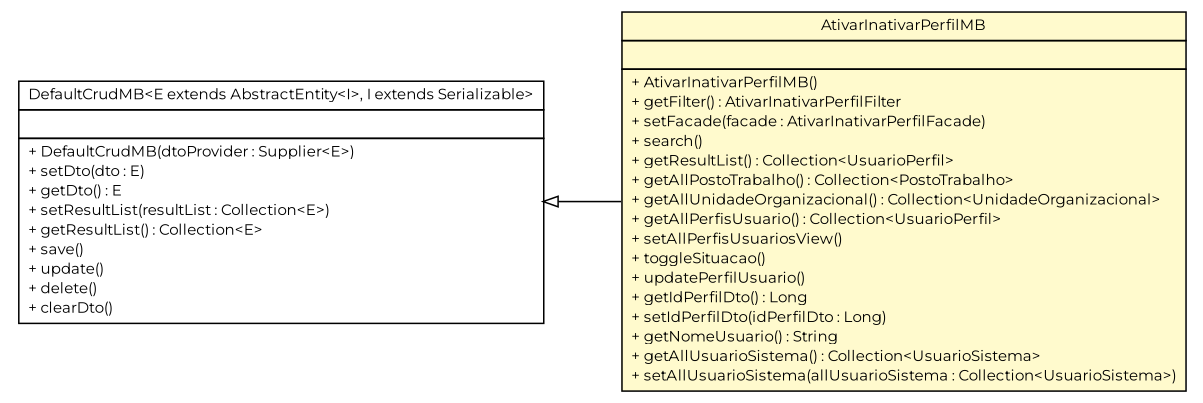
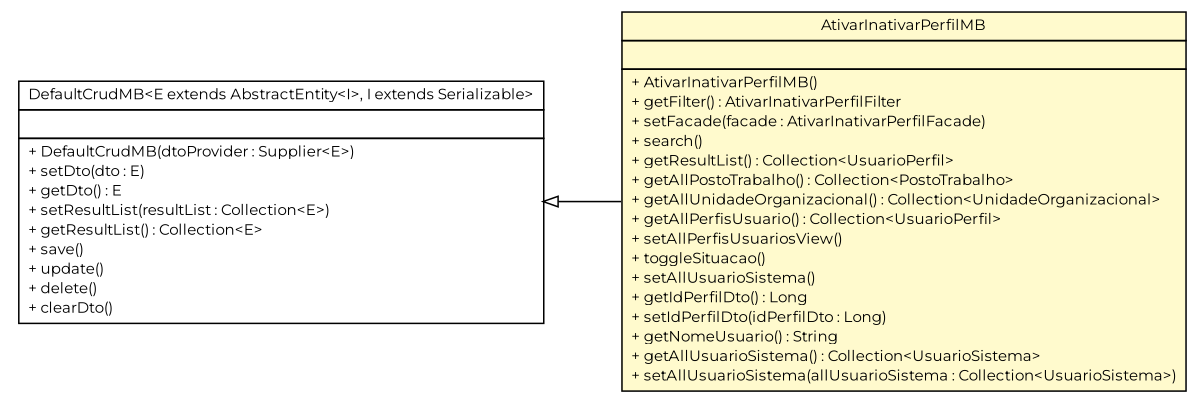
  digraph {
    nodesep=0.25
    ranksep=0.5
    rankdir=LR
    fontname=Montserrat
    node [fontcolor=black fontname=Montserrat fontsize=10.0 shape=plaintext]
    n1 [label=<<table title="br.gov.to.sefaz.presentation.managedbean.impl.DefaultCrudMB" border="0" cellborder="1" cellspacing="0" cellpadding="2" port="p" href="../../presentation/managedbean/impl/DefaultCrudMB.html"> 		<tr><td><table border="0" cellspacing="0" cellpadding="1"> <tr><td align="center" balign="center"> DefaultCrudMB&lt;E extends AbstractEntity&lt;I&gt;, I extends Serializable&gt; </td></tr> 		</table></td></tr> 		<tr><td><table border="0" cellspacing="0" cellpadding="1"> <tr><td align="left" balign="left">  </td></tr> 		</table></td></tr> 		<tr><td><table border="0" cellspacing="0" cellpadding="1"> <tr><td align="left" balign="left"> + DefaultCrudMB(dtoProvider : Supplier&lt;E&gt;) </td></tr> <tr><td align="left" balign="left"> + setDto(dto : E) </td></tr> <tr><td align="left" balign="left"> + getDto() : E </td></tr> <tr><td align="left" balign="left"> + setResultList(resultList : Collection&lt;E&gt;) </td></tr> <tr><td align="left" balign="left"> + getResultList() : Collection&lt;E&gt; </td></tr> <tr><td align="left" balign="left"> + save() </td></tr> <tr><td align="left" balign="left"> + update() </td></tr> <tr><td align="left" balign="left"> + delete() </td></tr> <tr><td align="left" balign="left"> + clearDto() </td></tr> 		</table></td></tr> 		</table>>]
-   n2 [label=<<table title="br.gov.to.sefaz.seg.managedbean.AtivarInativarPerfilMB" border="0" cellborder="1" cellspacing="0" cellpadding="2" port="p" bgcolor="lemonChiffon" href="./AtivarInativarPerfilMB.html"> 		<tr><td><table border="0" cellspacing="0" cellpadding="1"> <tr><td align="center" balign="center"> AtivarInativarPerfilMB </td></tr> 		</table></td></tr> 		<tr><td><table border="0" cellspacing="0" cellpadding="1"> <tr><td align="left" balign="left">  </td></tr> 		</table></td></tr> 		<tr><td><table border="0" cellspacing="0" cellpadding="1"> <tr><td align="left" balign="left"> + AtivarInativarPerfilMB() </td></tr> <tr><td align="left" balign="left"> + getFilter() : AtivarInativarPerfilFilter </td></tr> <tr><td align="left" balign="left"> + setFacade(facade : AtivarInativarPerfilFacade) </td></tr> <tr><td align="left" balign="left"> + search() </td></tr> <tr><td align="left" balign="left"> + getResultList() : Collection&lt;UsuarioPerfil&gt; </td></tr> <tr><td align="left" balign="left"> + getAllPostoTrabalho() : Collection&lt;PostoTrabalho&gt; </td></tr> <tr><td align="left" balign="left"> + getAllUnidadeOrganizacional() : Collection&lt;UnidadeOrganizacional&gt; </td></tr> <tr><td align="left" balign="left"> + getAllPerfisUsuario() : Collection&lt;UsuarioPerfil&gt; </td></tr> <tr><td align="left" balign="left"> + setAllPerfisUsuariosView() </td></tr> <tr><td align="left" balign="left"> + toggleSituacao() </td></tr> <tr><td align="left" balign="left"> + updatePerfilUsuario() </td></tr> <tr><td align="left" balign="left"> + getIdPerfilDto() : Long </td></tr> <tr><td align="left" balign="left"> + setIdPerfilDto(idPerfilDto : Long) </td></tr> <tr><td align="left" balign="left"> + getNomeUsuario() : String </td></tr> <tr><td align="left" balign="left"> + getAllUsuarioSistema() : Collection&lt;UsuarioSistema&gt; </td></tr> <tr><td align="left" balign="left"> + setAllUsuarioSistema(allUsuarioSistema : Collection&lt;UsuarioSistema&gt;) </td></tr> 		</table></td></tr> 		</table>>]
+   n2 [label=<<table title="br.gov.to.sefaz.seg.managedbean.AtivarInativarPerfilMB" border="0" cellborder="1" cellspacing="0" cellpadding="2" port="p" bgcolor="lemonChiffon" href="./AtivarInativarPerfilMB.html"> 		<tr><td><table border="0" cellspacing="0" cellpadding="1"> <tr><td align="center" balign="center"> AtivarInativarPerfilMB </td></tr> 		</table></td></tr> 		<tr><td><table border="0" cellspacing="0" cellpadding="1"> <tr><td align="left" balign="left">  </td></tr> 		</table></td></tr> 		<tr><td><table border="0" cellspacing="0" cellpadding="1"> <tr><td align="left" balign="left"> + AtivarInativarPerfilMB() </td></tr> <tr><td align="left" balign="left"> + getFilter() : AtivarInativarPerfilFilter </td></tr> <tr><td align="left" balign="left"> + setFacade(facade : AtivarInativarPerfilFacade) </td></tr> <tr><td align="left" balign="left"> + search() </td></tr> <tr><td align="left" balign="left"> + getResultList() : Collection&lt;UsuarioPerfil&gt; </td></tr> <tr><td align="left" balign="left"> + getAllPostoTrabalho() : Collection&lt;PostoTrabalho&gt; </td></tr> <tr><td align="left" balign="left"> + getAllUnidadeOrganizacional() : Collection&lt;UnidadeOrganizacional&gt; </td></tr> <tr><td align="left" balign="left"> + getAllPerfisUsuario() : Collection&lt;UsuarioPerfil&gt; </td></tr> <tr><td align="left" balign="left"> + setAllPerfisUsuariosView() </td></tr> <tr><td align="left" balign="left"> + toggleSituacao() </td></tr> <tr><td align="left" balign="left"> + setAllUsuarioSistema() </td></tr> <tr><td align="left" balign="left"> + getIdPerfilDto() : Long </td></tr> <tr><td align="left" balign="left"> + setIdPerfilDto(idPerfilDto : Long) </td></tr> <tr><td align="left" balign="left"> + getNomeUsuario() : String </td></tr> <tr><td align="left" balign="left"> + getAllUsuarioSistema() : Collection&lt;UsuarioSistema&gt; </td></tr> <tr><td align="left" balign="left"> + setAllUsuarioSistema(allUsuarioSistema : Collection&lt;UsuarioSistema&gt;) </td></tr> 		</table></td></tr> 		</table>>]
    n1 -> n2 [arrowtail=empty dir=back fontname=Montserrat fontsize=10 headport=p labelfontname=arial labelfontsize=10 tailport=p]
  }
